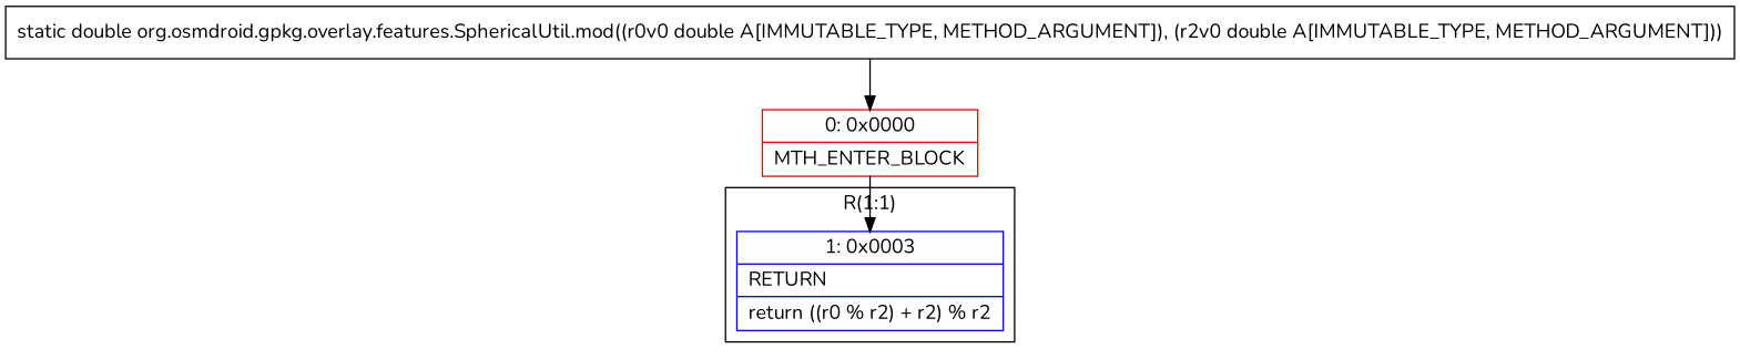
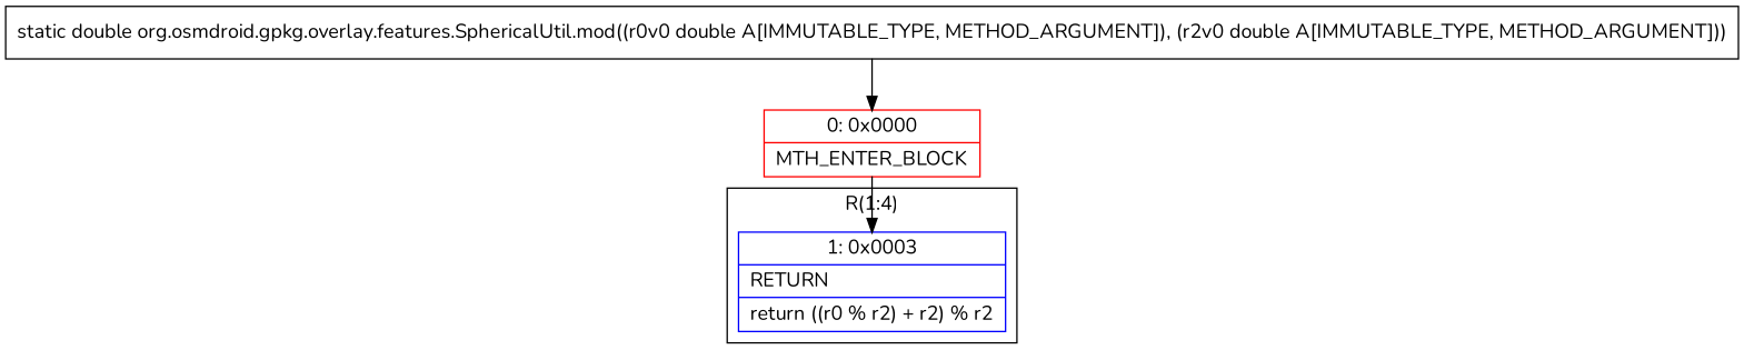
  digraph {
    fontname=Nunito
    node [shape=record fontname=Nunito]
    edge [fontname=Nunito]
    n1 [color=blue label="{1\:\ 0x0003|RETURN\l|return ((r0 % r2) + r2) % r2\l}"]
    n2 [color=red label="{0\:\ 0x0000|MTH_ENTER_BLOCK\l}"]
    n3 [label="{static double org.osmdroid.gpkg.overlay.features.SphericalUtil.mod((r0v0 double A[IMMUTABLE_TYPE, METHOD_ARGUMENT]), (r2v0 double A[IMMUTABLE_TYPE, METHOD_ARGUMENT])) }"]
    subgraph cluster_1 {
-     label="R(1:1)"
+     label="R(1:4)"
      n1
    }
    n2 -> n1
    n3 -> n2
  }
